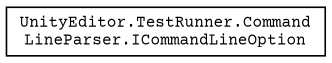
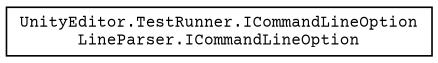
  digraph {
    rankdir=TB
    fontname="Courier Prime"
-   n1 [color=black fillcolor=white fontname="Courier Prime" fontsize=10 height=0.2 label="UnityEditor.TestRunner.Command\lLineParser.ICommandLineOption" shape=record style=filled width=0.4]
+   n1 [color=black fillcolor=white fontname="Courier Prime" fontsize=10 height=0.2 label="UnityEditor.TestRunner.ICommandLineOption\lLineParser.ICommandLineOption" shape=record style=filled width=0.4]
  }
